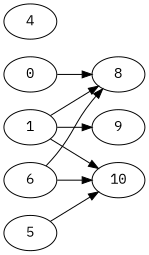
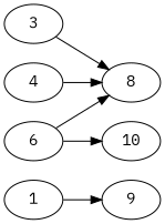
  digraph {
    fontname="IBM Plex Mono"
    rankdir=LR
    node [alpha=0.16 fontname="IBM Plex Mono"]
    edge [fontname="IBM Plex Mono"]
    1 [expect_size=44297216]
    8 [expect_size=7841792]
    9 [alpha=0.10 expect_size=19367936]
    10 [alpha=0.08 expect_size=21539840]
-   3 [alpha=0.10 expect_size=37430272 label=0]
+   3 [alpha=0.10 expect_size=37430272]
    4 [alpha=0.00 expect_size=30043136]
-   5 [alpha=0.05 expect_size=11538432]
    6 [alpha=0.02 expect_size=15825920]
-   1 -> 8
+   4 -> 8
    1 -> 9
-   1 -> 10
    3 -> 8
-   5 -> 10
    6 -> 8
    6 -> 10
  }
